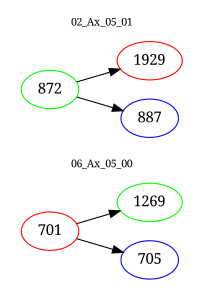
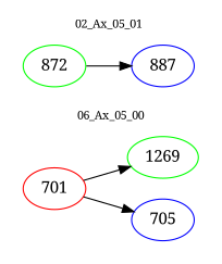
  digraph {
    fontname="Noto Serif"
    rankdir=LR
    node [color=red fontname="Noto Serif"]
    edge [color=black fontname="Noto Serif"]
    n1 [label=701]
    n2 [color=blue label=705]
    n3 [color=green label=1269]
    n4 [color=green label=872]
    n5 [color=blue label=887]
-   n6 [label=1929]
    subgraph cluster_1 {
      color=white
      fontsize=10
      label="06_Ax_05_00"
      n1
      n2
      n3
    }
    subgraph cluster_2 {
      color=white
      fontsize=10
      label="02_Ax_05_01"
      n4
      n5
-     n6
    }
    n1 -> n2
    n1 -> n3
    n4 -> n5
-   n4 -> n6
  }
